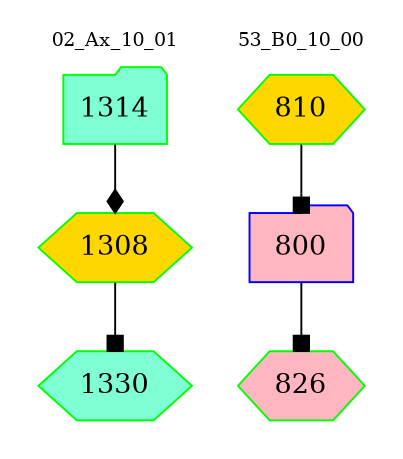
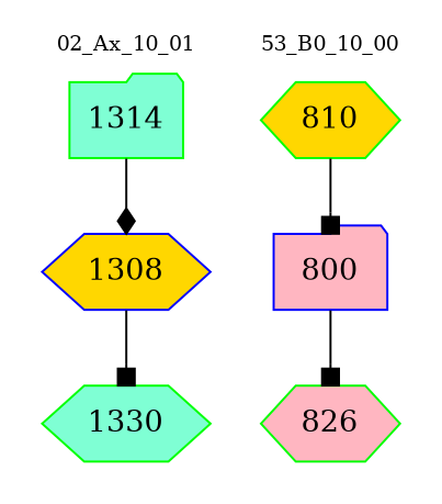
  digraph {
    node [color=green fillcolor=aquamarine shape=hexagon style=filled]
    edge [arrowhead=box color=black]
    n1 [label=1314 shape=folder]
-   n2 [fillcolor=gold label=1308]
+   n2 [color=blue fillcolor=gold label=1308]
    n3 [label=1330]
    n4 [fillcolor=gold label=810]
    n5 [color=blue fillcolor=lightpink label=800 shape=folder]
    n6 [fillcolor=lightpink label=826]
    subgraph cluster_1 {
      color=white
      fontsize=10
      label="02_Ax_10_01"
      n1
      n2
      n3
    }
    subgraph cluster_2 {
      color=white
      fontsize=10
      label="53_B0_10_00"
      n4
      n5
      n6
    }
    n1 -> n2 [arrowhead=diamond]
    n2 -> n3
    n4 -> n5
    n5 -> n6
  }
